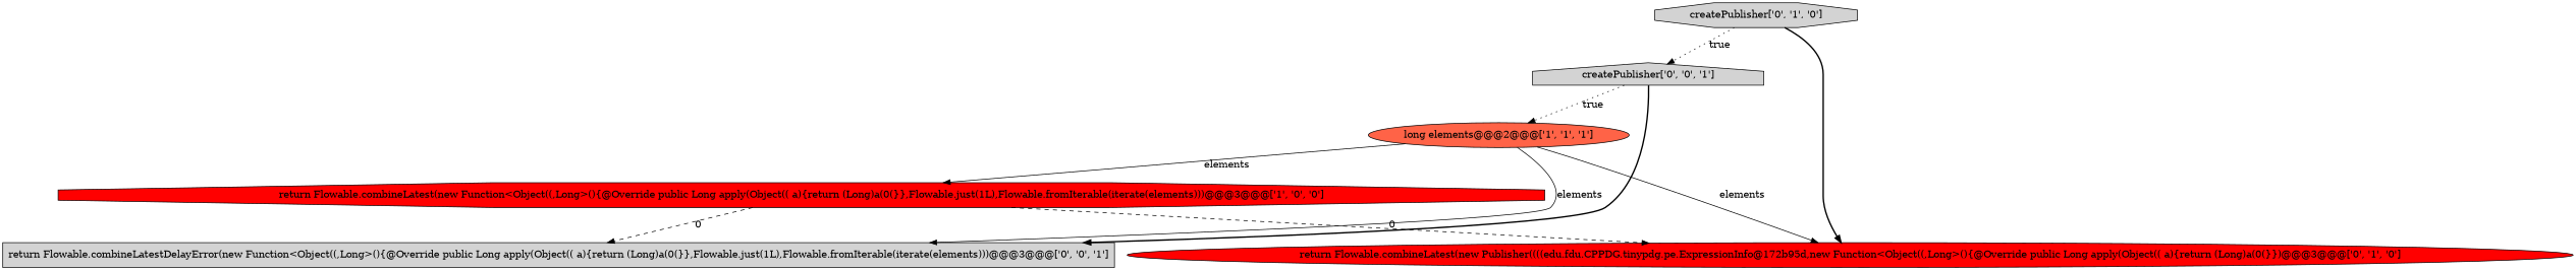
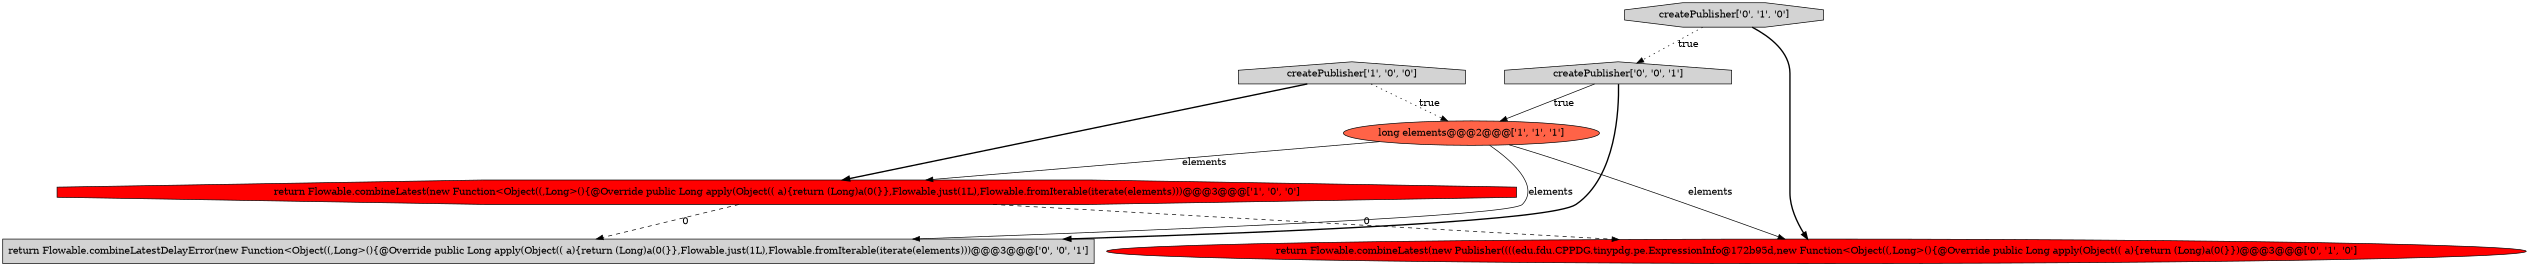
  digraph {
    node [fillcolor=lightgray shape=octagon style=filled]
    edge [style=bold]
    n1 [label="return Flowable.combineLatestDelayError(new Function<Object((,Long>(){@Override public Long apply(Object(( a){return (Long)a(0(}},Flowable.just(1L),Flowable.fromIterable(iterate(elements)))@@@3@@@['0', '0', '1']" shape=box]
    n2 [fillcolor=red label="return Flowable.combineLatest(new Function<Object((,Long>(){@Override public Long apply(Object(( a){return (Long)a(0(}},Flowable.just(1L),Flowable.fromIterable(iterate(elements)))@@@3@@@['1', '0', '0']"]
    n3 [fillcolor=red label="return Flowable.combineLatest(new Publisher((((edu.fdu.CPPDG.tinypdg.pe.ExpressionInfo@172b95d,new Function<Object((,Long>(){@Override public Long apply(Object(( a){return (Long)a(0(}})@@@3@@@['0', '1', '0']" shape=ellipse]
+   n4 [label="createPublisher['1', '0', '0']" shape=house]
    n5 [fillcolor=tomato label="long elements@@@2@@@['1', '1', '1']" shape=ellipse]
    n6 [label="createPublisher['0', '0', '1']" shape=house]
    n7 [label="createPublisher['0', '1', '0']"]
    n2 -> n1 [label=0 style=dashed]
    n2 -> n3 [label=0 style=dashed]
+   n4 -> n2
+   n4 -> n5 [label=true style=dotted]
    n5 -> n1 [label=elements style=solid]
    n5 -> n2 [label=elements style=solid]
    n5 -> n3 [label=elements style=solid]
    n6 -> n1
-   n6 -> n5 [label=true style=dotted]
+   n6 -> n5 [label=true style=solid]
    n7 -> n3
    n7 -> n6 [label=true style=dotted]
  }
